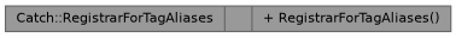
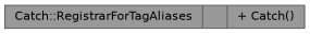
  digraph {
    rankdir=LR
-   n1 [color=gray40 fillcolor=grey60 fontcolor=black fontname=Helvetica fontsize=10 height=0.2 label="{Catch::RegistrarForTagAliases\n||+ RegistrarForTagAliases()\l}" shape=record style=filled width=0.4]
+   n1 [color=gray40 fillcolor=grey60 fontcolor=black fontname=Helvetica fontsize=10 height=0.2 label="{Catch::RegistrarForTagAliases\n||+ Catch()\l}" shape=record style=filled width=0.4]
  }
